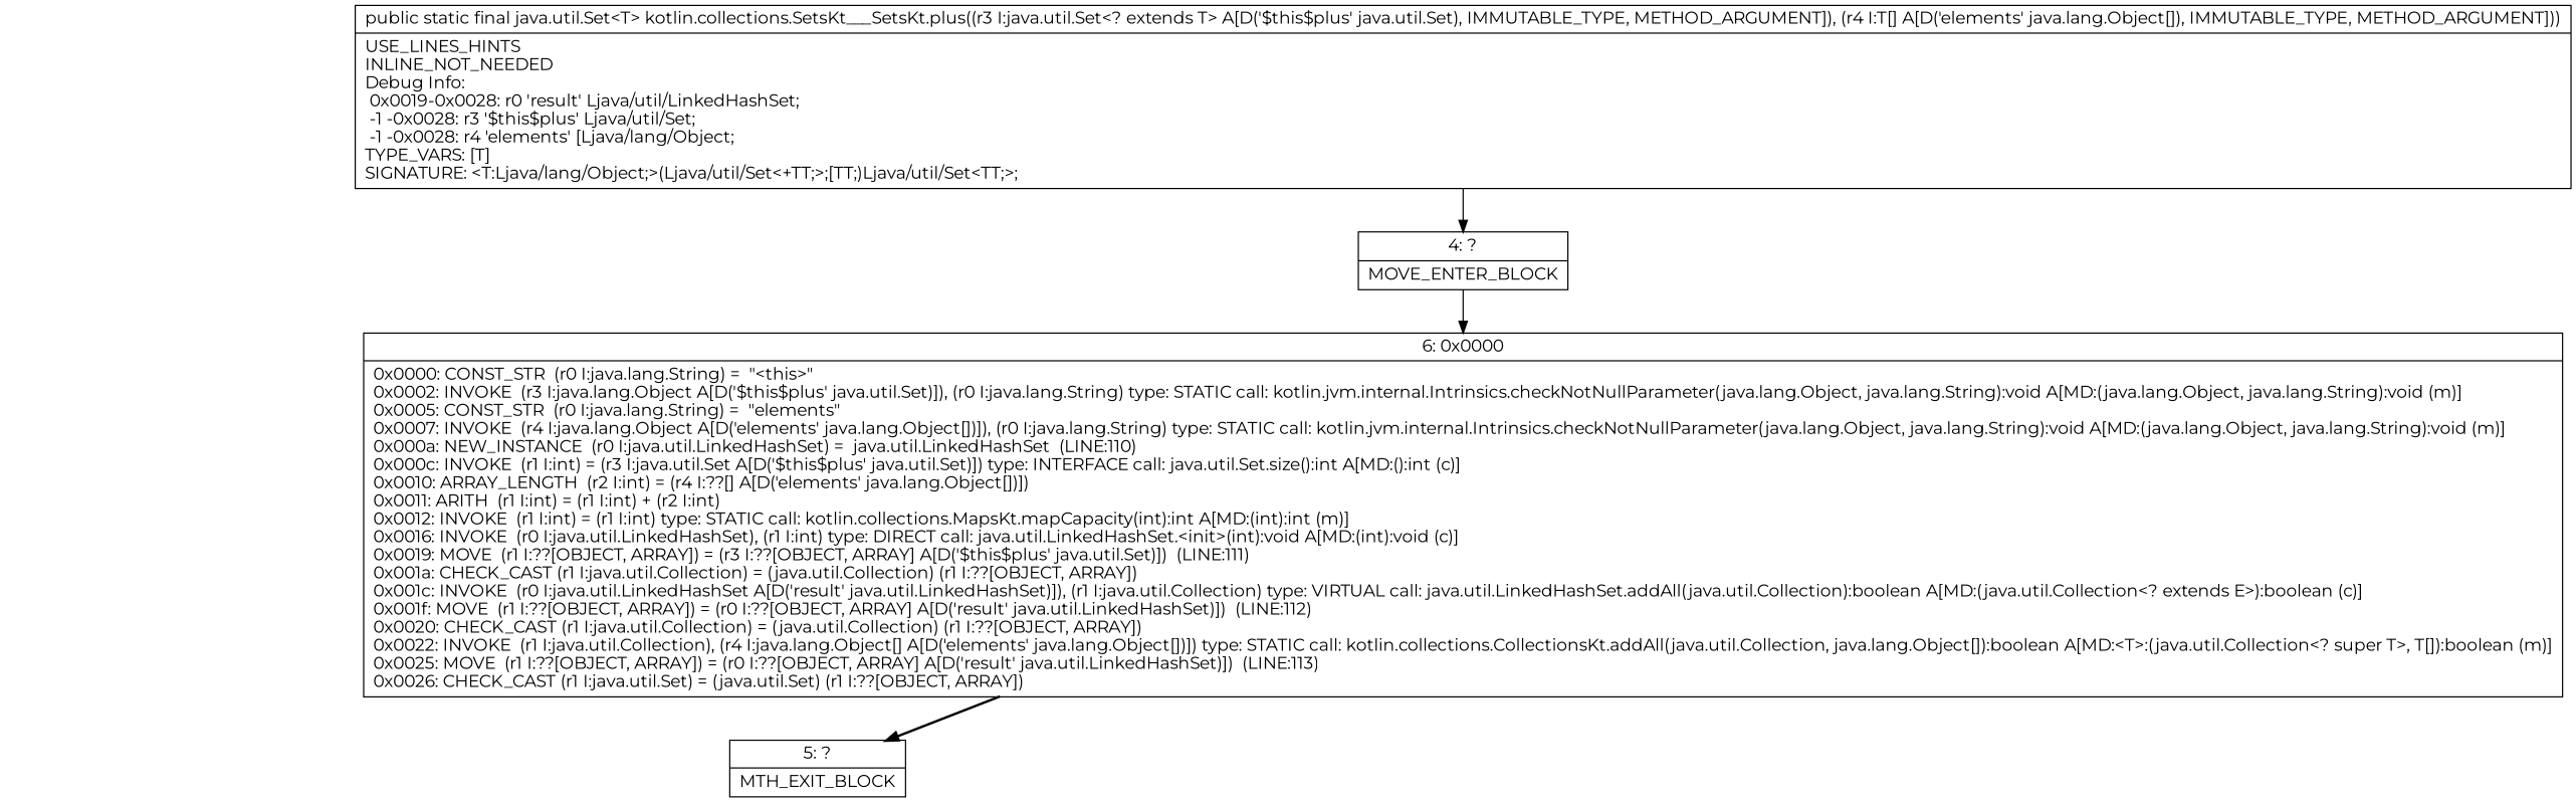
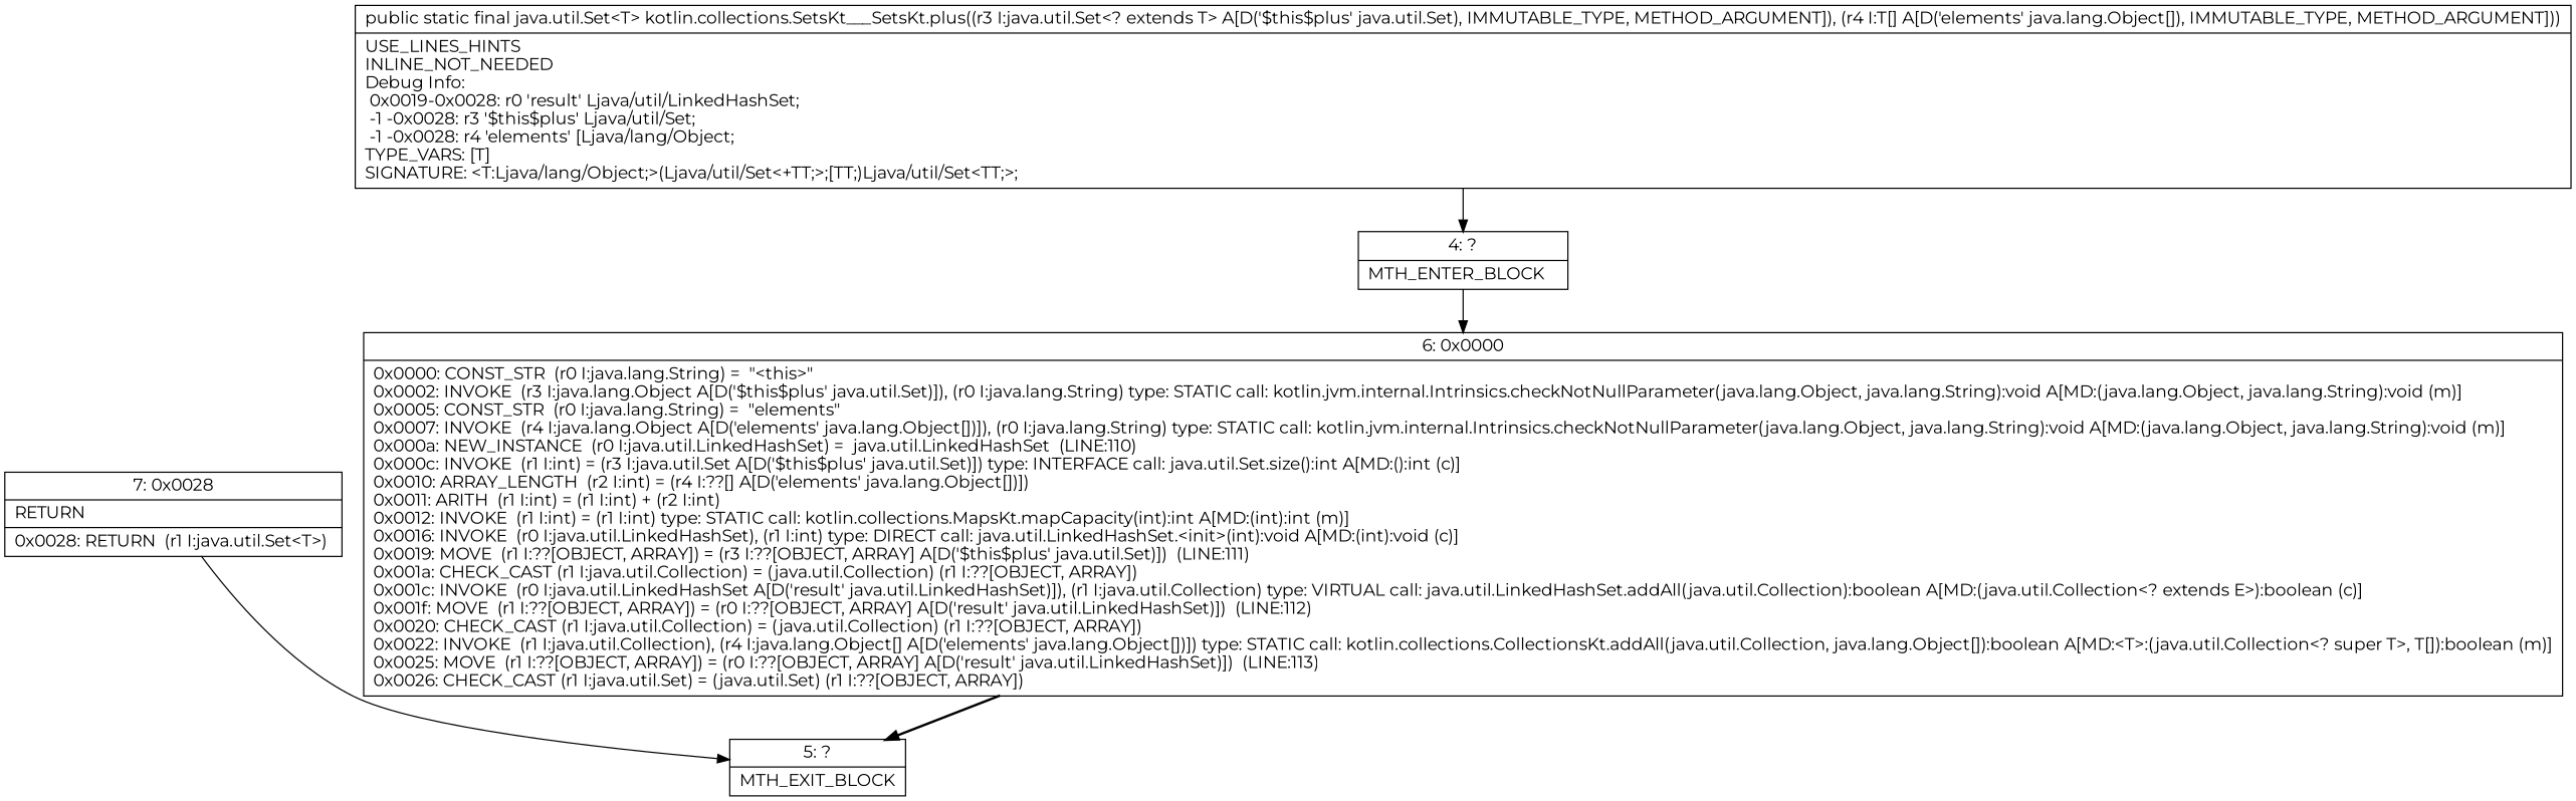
  digraph {
    fontname=Montserrat
    node [fontname=Montserrat shape=record]
    edge [fontname=Montserrat style=solid]
-   n1 [label="{4\:\ ?|MOVE_ENTER_BLOCK\l}"]
+   n1 [label="{4\:\ ?|MTH_ENTER_BLOCK\l}"]
    n2 [label="{6\:\ 0x0000|0x0000: CONST_STR  (r0 I:java.lang.String) =  \"\<this\>\" \l0x0002: INVOKE  (r3 I:java.lang.Object A[D('$this$plus' java.util.Set)]), (r0 I:java.lang.String) type: STATIC call: kotlin.jvm.internal.Intrinsics.checkNotNullParameter(java.lang.Object, java.lang.String):void A[MD:(java.lang.Object, java.lang.String):void (m)]\l0x0005: CONST_STR  (r0 I:java.lang.String) =  \"elements\" \l0x0007: INVOKE  (r4 I:java.lang.Object A[D('elements' java.lang.Object[])]), (r0 I:java.lang.String) type: STATIC call: kotlin.jvm.internal.Intrinsics.checkNotNullParameter(java.lang.Object, java.lang.String):void A[MD:(java.lang.Object, java.lang.String):void (m)]\l0x000a: NEW_INSTANCE  (r0 I:java.util.LinkedHashSet) =  java.util.LinkedHashSet  (LINE:110)\l0x000c: INVOKE  (r1 I:int) = (r3 I:java.util.Set A[D('$this$plus' java.util.Set)]) type: INTERFACE call: java.util.Set.size():int A[MD:():int (c)]\l0x0010: ARRAY_LENGTH  (r2 I:int) = (r4 I:??[] A[D('elements' java.lang.Object[])]) \l0x0011: ARITH  (r1 I:int) = (r1 I:int) + (r2 I:int) \l0x0012: INVOKE  (r1 I:int) = (r1 I:int) type: STATIC call: kotlin.collections.MapsKt.mapCapacity(int):int A[MD:(int):int (m)]\l0x0016: INVOKE  (r0 I:java.util.LinkedHashSet), (r1 I:int) type: DIRECT call: java.util.LinkedHashSet.\<init\>(int):void A[MD:(int):void (c)]\l0x0019: MOVE  (r1 I:??[OBJECT, ARRAY]) = (r3 I:??[OBJECT, ARRAY] A[D('$this$plus' java.util.Set)])  (LINE:111)\l0x001a: CHECK_CAST (r1 I:java.util.Collection) = (java.util.Collection) (r1 I:??[OBJECT, ARRAY]) \l0x001c: INVOKE  (r0 I:java.util.LinkedHashSet A[D('result' java.util.LinkedHashSet)]), (r1 I:java.util.Collection) type: VIRTUAL call: java.util.LinkedHashSet.addAll(java.util.Collection):boolean A[MD:(java.util.Collection\<? extends E\>):boolean (c)]\l0x001f: MOVE  (r1 I:??[OBJECT, ARRAY]) = (r0 I:??[OBJECT, ARRAY] A[D('result' java.util.LinkedHashSet)])  (LINE:112)\l0x0020: CHECK_CAST (r1 I:java.util.Collection) = (java.util.Collection) (r1 I:??[OBJECT, ARRAY]) \l0x0022: INVOKE  (r1 I:java.util.Collection), (r4 I:java.lang.Object[] A[D('elements' java.lang.Object[])]) type: STATIC call: kotlin.collections.CollectionsKt.addAll(java.util.Collection, java.lang.Object[]):boolean A[MD:\<T\>:(java.util.Collection\<? super T\>, T[]):boolean (m)]\l0x0025: MOVE  (r1 I:??[OBJECT, ARRAY]) = (r0 I:??[OBJECT, ARRAY] A[D('result' java.util.LinkedHashSet)])  (LINE:113)\l0x0026: CHECK_CAST (r1 I:java.util.Set) = (java.util.Set) (r1 I:??[OBJECT, ARRAY]) \l}"]
    n3 [label="{5\:\ ?|MTH_EXIT_BLOCK\l}"]
+   n4 [label="{7\:\ 0x0028|RETURN\l|0x0028: RETURN  (r1 I:java.util.Set\<T\>) \l}"]
    n5 [label="{public static final java.util.Set\<T\> kotlin.collections.SetsKt___SetsKt.plus((r3 I:java.util.Set\<? extends T\> A[D('$this$plus' java.util.Set), IMMUTABLE_TYPE, METHOD_ARGUMENT]), (r4 I:T[] A[D('elements' java.lang.Object[]), IMMUTABLE_TYPE, METHOD_ARGUMENT]))  | USE_LINES_HINTS\lINLINE_NOT_NEEDED\lDebug Info:\l  0x0019\-0x0028: r0 'result' Ljava\/util\/LinkedHashSet;\l  \-1 \-0x0028: r3 '$this$plus' Ljava\/util\/Set;\l  \-1 \-0x0028: r4 'elements' [Ljava\/lang\/Object;\lTYPE_VARS: [T]\lSIGNATURE: \<T:Ljava\/lang\/Object;\>(Ljava\/util\/Set\<+TT;\>;[TT;)Ljava\/util\/Set\<TT;\>;\l}"]
    n1 -> n2
    n2 -> n3 [style=bold]
+   n4 -> n3
    n5 -> n1
  }
